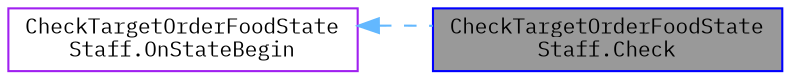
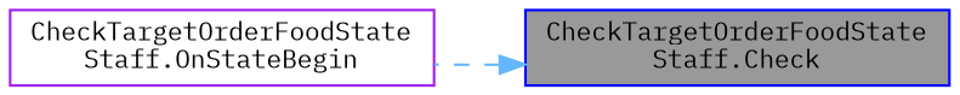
  digraph {
    rankdir=RL
    fontname="IBM Plex Mono"
    node [fontname="IBM Plex Mono" fontsize=10 shape=box style=filled]
    n1 [color=blue fillcolor=grey60 fontcolor=black height=0.2 label="CheckTargetOrderFoodState\lStaff.Check" width=0.4]
    n2 [color=purple fillcolor=white height=0.2 label="CheckTargetOrderFoodState\lStaff.OnStateBegin" width=0.4]
-   n2 -> n1 [color=steelblue1 dir=back fontname="IBM Plex Mono" fontsize=10 labelfontname=Helvetica labelfontsize=10 style=dashed]
+   n1 -> n2 [color=steelblue1 dir=back fontname="IBM Plex Mono" fontsize=10 labelfontname=Helvetica labelfontsize=10 style=dashed]
  }
